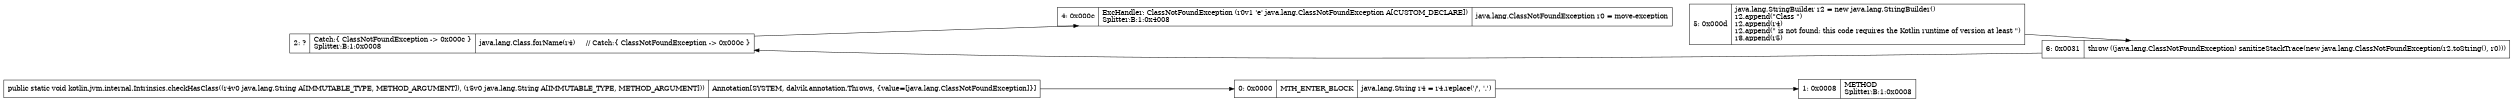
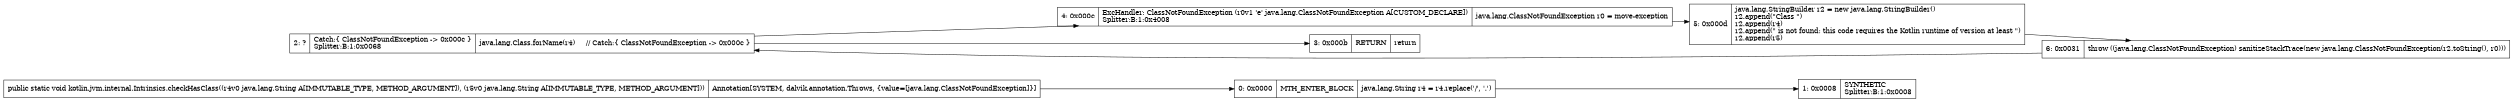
  digraph {
    rankdir=LR
    node [shape=record]
    n1 [label="{0\:\ 0x0000|MTH_ENTER_BLOCK\l|java.lang.String r4 = r4.replace('\/', '.')\l}"]
-   n2 [label="{1\:\ 0x0008|METHOD\lSplitter:B:1:0x0008\l}"]
-   n3 [label="{2\:\ ?|Catch:\{ ClassNotFoundException \-\> 0x000c \}\lSplitter:B:1:0x0008\l|java.lang.Class.forName(r4)     \/\/ Catch:\{ ClassNotFoundException \-\> 0x000c \}\l}"]
+   n2 [label="{1\:\ 0x0008|SYNTHETIC\lSplitter:B:1:0x0008\l}"]
+   n3 [label="{2\:\ ?|Catch:\{ ClassNotFoundException \-\> 0x000c \}\lSplitter:B:1:0x0068\l|java.lang.Class.forName(r4)     \/\/ Catch:\{ ClassNotFoundException \-\> 0x000c \}\l}"]
    n4 [label="{4\:\ 0x000c|ExcHandler: ClassNotFoundException (r0v1 'e' java.lang.ClassNotFoundException A[CUSTOM_DECLARE])\lSplitter:B:1:0x4008\l|java.lang.ClassNotFoundException r0 = move\-exception\l}"]
-   n6 [label="{5\:\ 0x000d|java.lang.StringBuilder r2 = new java.lang.StringBuilder()\lr2.append(\"Class \")\lr2.append(r4)\lr2.append(\" is not found: this code requires the Kotlin runtime of version at least \")\lr8.append(r5)\l}"]
+   n5 [label="{3\:\ 0x000b|RETURN\l|return\l}"]
+   n6 [label="{5\:\ 0x000d|java.lang.StringBuilder r2 = new java.lang.StringBuilder()\lr2.append(\"Class \")\lr2.append(r4)\lr2.append(\" is not found: this code requires the Kotlin runtime of version at least \")\lr2.append(r5)\l}"]
    n7 [label="{6\:\ 0x0031|throw ((java.lang.ClassNotFoundException) sanitizeStackTrace(new java.lang.ClassNotFoundException(r2.toString(), r0)))\l}"]
    n8 [label="{public static void kotlin.jvm.internal.Intrinsics.checkHasClass((r4v0 java.lang.String A[IMMUTABLE_TYPE, METHOD_ARGUMENT]), (r5v0 java.lang.String A[IMMUTABLE_TYPE, METHOD_ARGUMENT]))  | Annotation[SYSTEM, dalvik.annotation.Throws, \{value=[java.lang.ClassNotFoundException]\}]\l}"]
    n1 -> n2
    n3 -> n4
+   n3 -> n5
+   n4 -> n6
    n6 -> n7
    n7 -> n3
    n8 -> n1
  }
